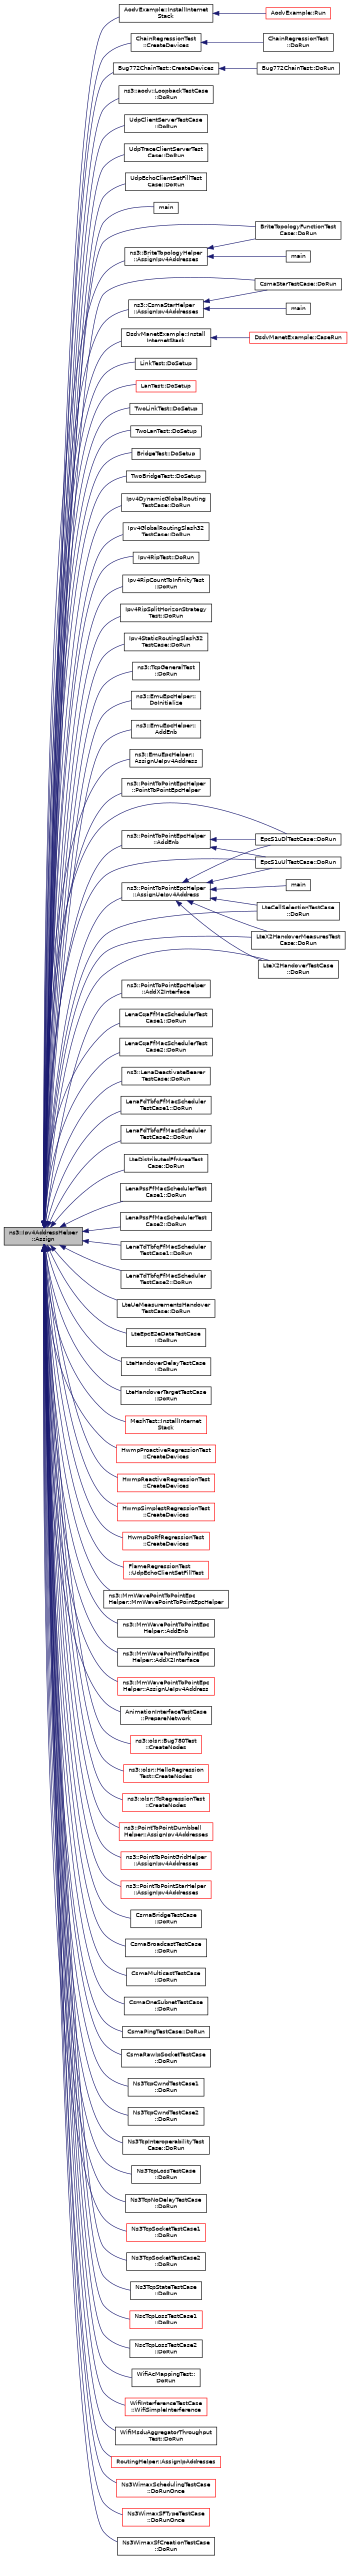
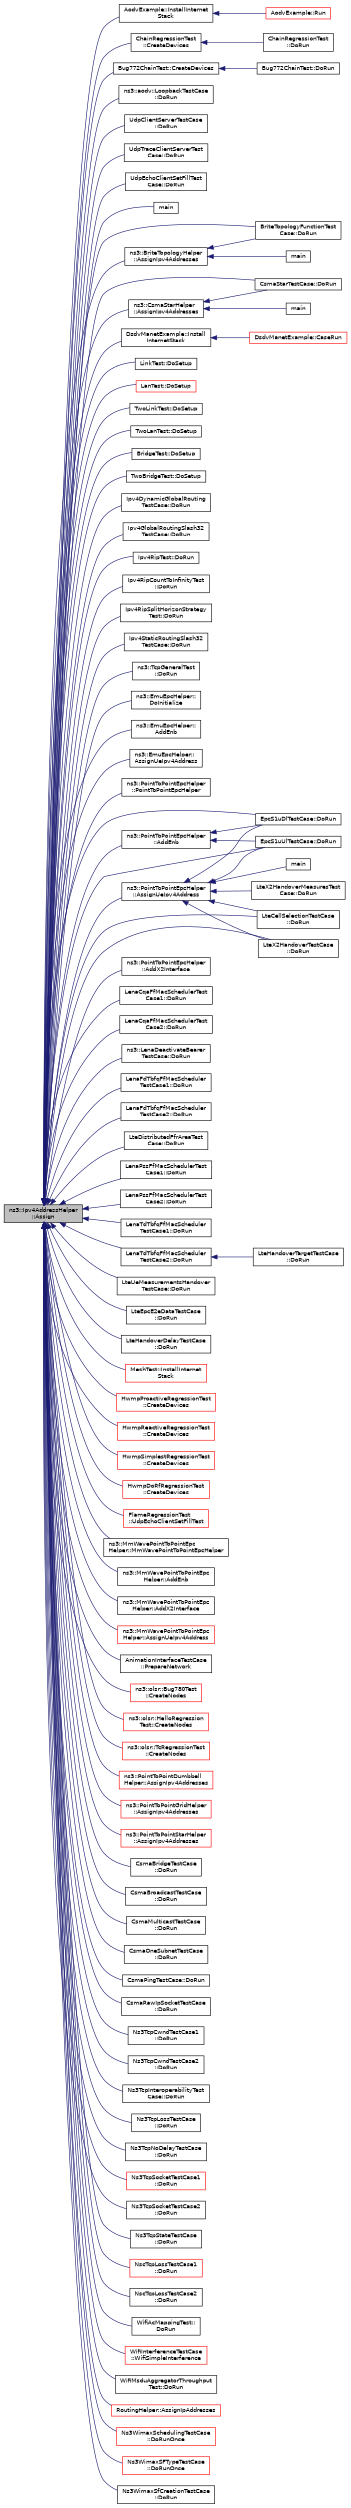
  digraph {
    rankdir=LR
    node [color=black fillcolor=white fontname=Helvetica fontsize=10 shape=record style=filled]
    edge [color=midnightblue dir=back fontname=Helvetica fontsize=10 labelfontname=Helvetica labelfontsize=10 style=solid]
    n1 [fillcolor=grey75 fontcolor=black height=0.2 label="ns3::Ipv4AddressHelper\l::Assign" width=0.4]
    n2 [height=0.2 label="AodvExample::InstallInternet\lStack" width=0.4]
    n3 [height=0.2 label="ChainRegressionTest\l::CreateDevices" width=0.4]
    n4 [height=0.2 label="Bug772ChainTest::CreateDevices" width=0.4]
    n5 [height=0.2 label="ns3::aodv::LoopbackTestCase\l::DoRun" width=0.4]
    n6 [height=0.2 label="UdpClientServerTestCase\l::DoRun" width=0.4]
    n7 [height=0.2 label="UdpTraceClientServerTest\lCase::DoRun" width=0.4]
    n8 [height=0.2 label="UdpEchoClientSetFillTest\lCase::DoRun" width=0.4]
    n9 [height=0.2 label=main width=0.4]
    n10 [height=0.2 label="ns3::BriteTopologyHelper\l::AssignIpv4Addresses" width=0.4]
    n11 [height=0.2 label="BriteTopologyFunctionTest\lCase::DoRun" width=0.4]
    n12 [height=0.2 label="ns3::CsmaStarHelper\l::AssignIpv4Addresses" width=0.4]
    n13 [height=0.2 label="CsmaStarTestCase::DoRun" width=0.4]
    n14 [height=0.2 label="DsdvManetExample::Install\lInternetStack" width=0.4]
    n15 [height=0.2 label="LinkTest::DoSetup" width=0.4]
    n16 [color=red height=0.2 label="LanTest::DoSetup" width=0.4]
    n17 [height=0.2 label="TwoLinkTest::DoSetup" width=0.4]
    n18 [height=0.2 label="TwoLanTest::DoSetup" width=0.4]
    n19 [height=0.2 label="BridgeTest::DoSetup" width=0.4]
    n20 [height=0.2 label="TwoBridgeTest::DoSetup" width=0.4]
    n21 [height=0.2 label="Ipv4DynamicGlobalRouting\lTestCase::DoRun" width=0.4]
    n22 [height=0.2 label="Ipv4GlobalRoutingSlash32\lTestCase::DoRun" width=0.4]
    n23 [height=0.2 label="Ipv4RipTest::DoRun" width=0.4]
    n24 [height=0.2 label="Ipv4RipCountToInfinityTest\l::DoRun" width=0.4]
    n25 [height=0.2 label="Ipv4RipSplitHorizonStrategy\lTest::DoRun" width=0.4]
    n26 [height=0.2 label="Ipv4StaticRoutingSlash32\lTestCase::DoRun" width=0.4]
    n27 [height=0.2 label="ns3::TcpGeneralTest\l::DoRun" width=0.4]
    n28 [height=0.2 label="ns3::EmuEpcHelper::\lDoInitialize" width=0.4]
    n29 [height=0.2 label="ns3::EmuEpcHelper::\lAddEnb" width=0.4]
    n30 [height=0.2 label="ns3::EmuEpcHelper::\lAssignUeIpv4Address" width=0.4]
    n31 [height=0.2 label="ns3::PointToPointEpcHelper\l::PointToPointEpcHelper" width=0.4]
    n32 [height=0.2 label="ns3::PointToPointEpcHelper\l::AddEnb" width=0.4]
    n33 [height=0.2 label="EpcS1uDlTestCase::DoRun" width=0.4]
    n34 [height=0.2 label="EpcS1uUlTestCase::DoRun" width=0.4]
    n35 [height=0.2 label="ns3::PointToPointEpcHelper\l::AddX2Interface" width=0.4]
    n36 [height=0.2 label="ns3::PointToPointEpcHelper\l::AssignUeIpv4Address" width=0.4]
    n37 [height=0.2 label="LteCellSelectionTestCase\l::DoRun" width=0.4]
    n38 [height=0.2 label="LteX2HandoverMeasuresTest\lCase::DoRun" width=0.4]
    n39 [height=0.2 label="LteX2HandoverTestCase\l::DoRun" width=0.4]
    n40 [height=0.2 label="LenaCqaFfMacSchedulerTest\lCase1::DoRun" width=0.4]
    n41 [height=0.2 label="LenaCqaFfMacSchedulerTest\lCase2::DoRun" width=0.4]
    n42 [height=0.2 label="ns3::LenaDeactivateBearer\lTestCase::DoRun" width=0.4]
    n43 [height=0.2 label="LenaFdTbfqFfMacScheduler\lTestCase1::DoRun" width=0.4]
    n44 [height=0.2 label="LenaFdTbfqFfMacScheduler\lTestCase2::DoRun" width=0.4]
    n45 [height=0.2 label="LteDistributedFfrAreaTest\lCase::DoRun" width=0.4]
    n46 [height=0.2 label="LenaPssFfMacSchedulerTest\lCase1::DoRun" width=0.4]
    n47 [height=0.2 label="LenaPssFfMacSchedulerTest\lCase2::DoRun" width=0.4]
    n48 [height=0.2 label="LenaTdTbfqFfMacScheduler\lTestCase1::DoRun" width=0.4]
    n49 [height=0.2 label="LenaTdTbfqFfMacScheduler\lTestCase2::DoRun" width=0.4]
    n50 [height=0.2 label="LteUeMeasurementsHandover\lTestCase::DoRun" width=0.4]
    n51 [height=0.2 label="LteEpcE2eDataTestCase\l::DoRun" width=0.4]
    n52 [height=0.2 label="LteHandoverDelayTestCase\l::DoRun" width=0.4]
    n53 [height=0.2 label="LteHandoverTargetTestCase\l::DoRun" width=0.4]
    n54 [color=red height=0.2 label="MeshTest::InstallInternet\lStack" width=0.4]
    n55 [color=red height=0.2 label="HwmpProactiveRegressionTest\l::CreateDevices" width=0.4]
    n56 [color=red height=0.2 label="HwmpReactiveRegressionTest\l::CreateDevices" width=0.4]
    n57 [color=red height=0.2 label="HwmpSimplestRegressionTest\l::CreateDevices" width=0.4]
    n58 [color=red height=0.2 label="HwmpDoRfRegressionTest\l::CreateDevices" width=0.4]
    n59 [color=red height=0.2 label="FlameRegressionTest\l::UdpEchoClientSetFillTest" width=0.4]
    n60 [height=0.2 label="ns3::MmWavePointToPointEpc\lHelper::MmWavePointToPointEpcHelper" width=0.4]
    n61 [height=0.2 label="ns3::MmWavePointToPointEpc\lHelper::AddEnb" width=0.4]
    n62 [height=0.2 label="ns3::MmWavePointToPointEpc\lHelper::AddX2Interface" width=0.4]
    n63 [color=red height=0.2 label="ns3::MmWavePointToPointEpc\lHelper::AssignUeIpv4Address" width=0.4]
    n64 [height=0.2 label="AnimationInterfaceTestCase\l::PrepareNetwork" width=0.4]
    n65 [color=red height=0.2 label="ns3::olsr::Bug780Test\l::CreateNodes" width=0.4]
    n66 [color=red height=0.2 label="ns3::olsr::HelloRegression\lTest::CreateNodes" width=0.4]
    n67 [color=red height=0.2 label="ns3::olsr::TcRegressionTest\l::CreateNodes" width=0.4]
    n68 [color=red height=0.2 label="ns3::PointToPointDumbbell\lHelper::AssignIpv4Addresses" width=0.4]
    n69 [color=red height=0.2 label="ns3::PointToPointGridHelper\l::AssignIpv4Addresses" width=0.4]
    n70 [color=red height=0.2 label="ns3::PointToPointStarHelper\l::AssignIpv4Addresses" width=0.4]
    n71 [height=0.2 label="CsmaBridgeTestCase\l::DoRun" width=0.4]
    n72 [height=0.2 label="CsmaBroadcastTestCase\l::DoRun" width=0.4]
    n73 [height=0.2 label="CsmaMulticastTestCase\l::DoRun" width=0.4]
    n74 [height=0.2 label="CsmaOneSubnetTestCase\l::DoRun" width=0.4]
    n75 [height=0.2 label="CsmaPingTestCase::DoRun" width=0.4]
    n76 [height=0.2 label="CsmaRawIpSocketTestCase\l::DoRun" width=0.4]
    n77 [height=0.2 label="Ns3TcpCwndTestCase1\l::DoRun" width=0.4]
    n78 [height=0.2 label="Ns3TcpCwndTestCase2\l::DoRun" width=0.4]
    n79 [height=0.2 label="Ns3TcpInteroperabilityTest\lCase::DoRun" width=0.4]
    n80 [height=0.2 label="Ns3TcpLossTestCase\l::DoRun" width=0.4]
    n81 [height=0.2 label="Ns3TcpNoDelayTestCase\l::DoRun" width=0.4]
    n82 [color=red height=0.2 label="Ns3TcpSocketTestCase1\l::DoRun" width=0.4]
    n83 [height=0.2 label="Ns3TcpSocketTestCase2\l::DoRun" width=0.4]
    n84 [height=0.2 label="Ns3TcpStateTestCase\l::DoRun" width=0.4]
    n85 [color=red height=0.2 label="NscTcpLossTestCase1\l::DoRun" width=0.4]
    n86 [height=0.2 label="NscTcpLossTestCase2\l::DoRun" width=0.4]
    n87 [height=0.2 label="WifiAcMappingTest::\lDoRun" width=0.4]
    n88 [color=red height=0.2 label="WifiInterferenceTestCase\l::WifiSimpleInterference" width=0.4]
    n89 [height=0.2 label="WifiMsduAggregatorThroughput\lTest::DoRun" width=0.4]
    n90 [color=red height=0.2 label="RoutingHelper::AssignIpAddresses" width=0.4]
    n91 [color=red height=0.2 label="Ns3WimaxSchedulingTestCase\l::DoRunOnce" width=0.4]
    n92 [color=red height=0.2 label="Ns3WimaxSFTypeTestCase\l::DoRunOnce" width=0.4]
    n93 [height=0.2 label="Ns3WimaxSfCreationTestCase\l::DoRun" width=0.4]
    n94 [color=red height=0.2 label="AodvExample::Run" width=0.4]
    n95 [height=0.2 label="ChainRegressionTest\l::DoRun" width=0.4]
    n96 [height=0.2 label="Bug772ChainTest::DoRun" width=0.4]
    n97 [height=0.2 label=main width=0.4]
    n98 [height=0.2 label=main width=0.4]
    n99 [color=red height=0.2 label="DsdvManetExample::CaseRun" width=0.4]
    n100 [height=0.2 label=main width=0.4]
    n1 -> n2
    n1 -> n3
    n1 -> n4
    n1 -> n5
    n1 -> n6
    n1 -> n7
    n1 -> n8
    n1 -> n9
    n1 -> n10
    n1 -> n11
    n1 -> n12
    n1 -> n13
    n1 -> n14
    n1 -> n15
    n1 -> n16
    n1 -> n17
    n1 -> n18
    n1 -> n19
    n1 -> n20
    n1 -> n21
    n1 -> n22
    n1 -> n23
    n1 -> n24
    n1 -> n25
    n1 -> n26
    n1 -> n27
    n1 -> n28
    n1 -> n29
    n1 -> n30
    n1 -> n31
    n1 -> n32
    n1 -> n33
    n1 -> n34
    n1 -> n35
    n1 -> n36
    n1 -> n37
-   n1 -> n38
    n1 -> n39
    n1 -> n40
    n1 -> n41
    n1 -> n42
    n1 -> n43
    n1 -> n44
    n1 -> n45
    n1 -> n46
    n1 -> n47
    n1 -> n48
    n1 -> n49
    n1 -> n50
    n1 -> n51
    n1 -> n52
-   n1 -> n53
+   n49 -> n53
    n1 -> n54
    n1 -> n55
    n1 -> n56
    n1 -> n57
    n1 -> n58
    n1 -> n59
    n1 -> n60
    n1 -> n61
    n1 -> n62
    n1 -> n63
    n1 -> n64
    n1 -> n65
    n1 -> n66
    n1 -> n67
    n1 -> n68
    n1 -> n69
    n1 -> n70
    n1 -> n71
    n1 -> n72
    n1 -> n73
    n1 -> n74
    n1 -> n75
    n1 -> n76
    n1 -> n77
    n1 -> n78
    n1 -> n79
    n1 -> n80
    n1 -> n81
    n1 -> n82
    n1 -> n83
    n1 -> n84
    n1 -> n85
    n1 -> n86
    n1 -> n87
    n1 -> n88
    n1 -> n89
    n1 -> n90
    n1 -> n91
    n1 -> n92
    n1 -> n93
    n2 -> n94
    n3 -> n95
    n4 -> n96
    n10 -> n11
    n10 -> n97
    n12 -> n13
    n12 -> n98
    n14 -> n99
    n32 -> n33
    n32 -> n34
    n36 -> n33
    n36 -> n34
    n36 -> n37
    n36 -> n38
    n36 -> n39
    n36 -> n100
  }
